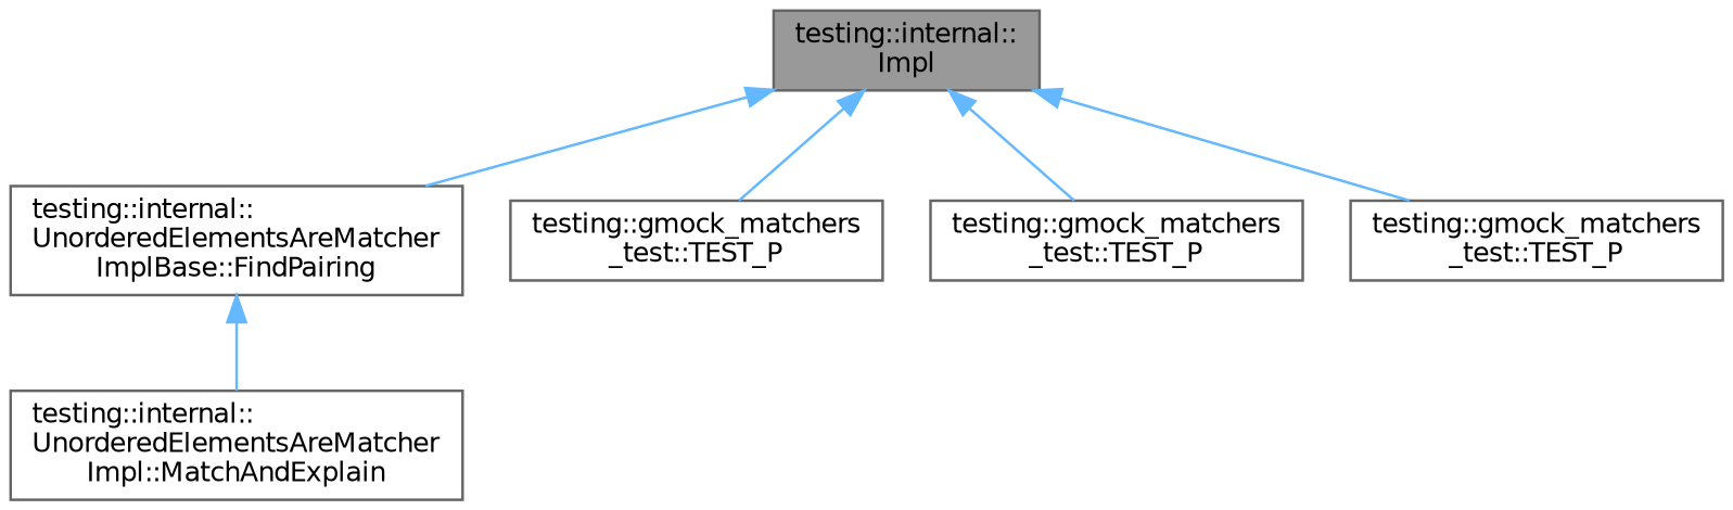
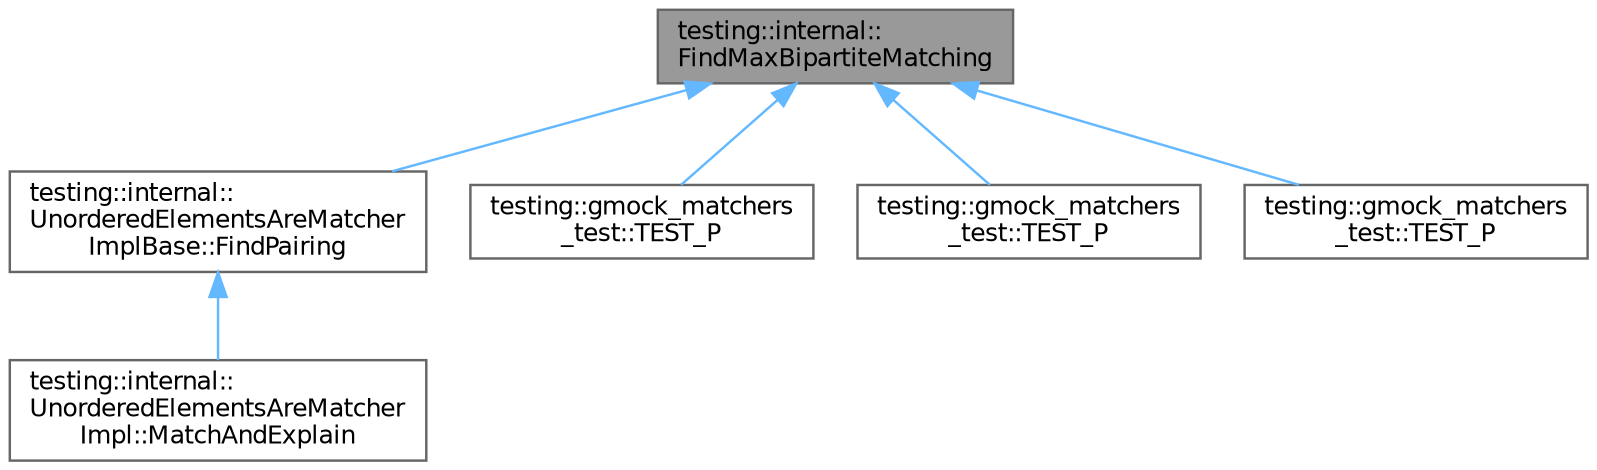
  digraph {
    rankdir=TB
    node [color=grey40 fillcolor=white fontname=Helvetica fontsize=10 shape=box style=filled]
    edge [color=steelblue1 dir=back fontname=Helvetica fontsize=10 labelfontname=Helvetica labelfontsize=10 style=solid]
-   n1 [color=gray40 fillcolor=grey60 fontcolor=black height=0.2 label="testing::internal::\lImpl" width=0.4]
+   n1 [color=gray40 fillcolor=grey60 fontcolor=black height=0.2 label="testing::internal::\lFindMaxBipartiteMatching" width=0.4]
    n2 [height=0.2 label="testing::internal::\lUnorderedElementsAreMatcher\lImplBase::FindPairing" width=0.4]
    n3 [height=0.2 label="testing::gmock_matchers\l_test::TEST_P" width=0.4]
    n4 [height=0.2 label="testing::gmock_matchers\l_test::TEST_P" width=0.4]
    n5 [height=0.2 label="testing::gmock_matchers\l_test::TEST_P" width=0.4]
    n6 [height=0.2 label="testing::internal::\lUnorderedElementsAreMatcher\lImpl::MatchAndExplain" width=0.4]
    n1 -> n2
    n1 -> n3
    n1 -> n4
    n1 -> n5
    n2 -> n6
  }
